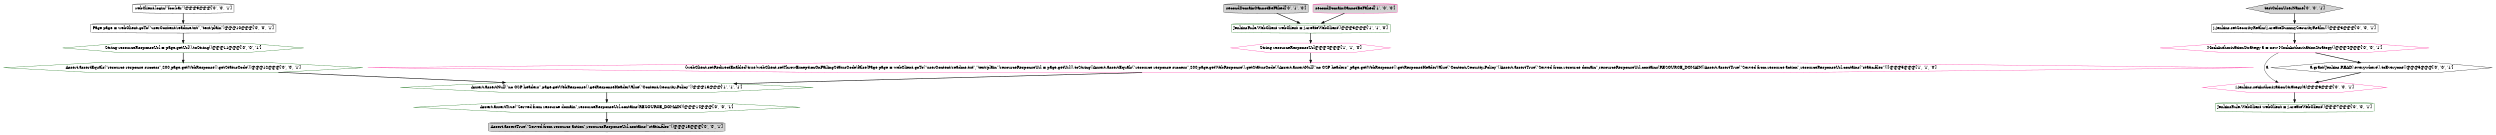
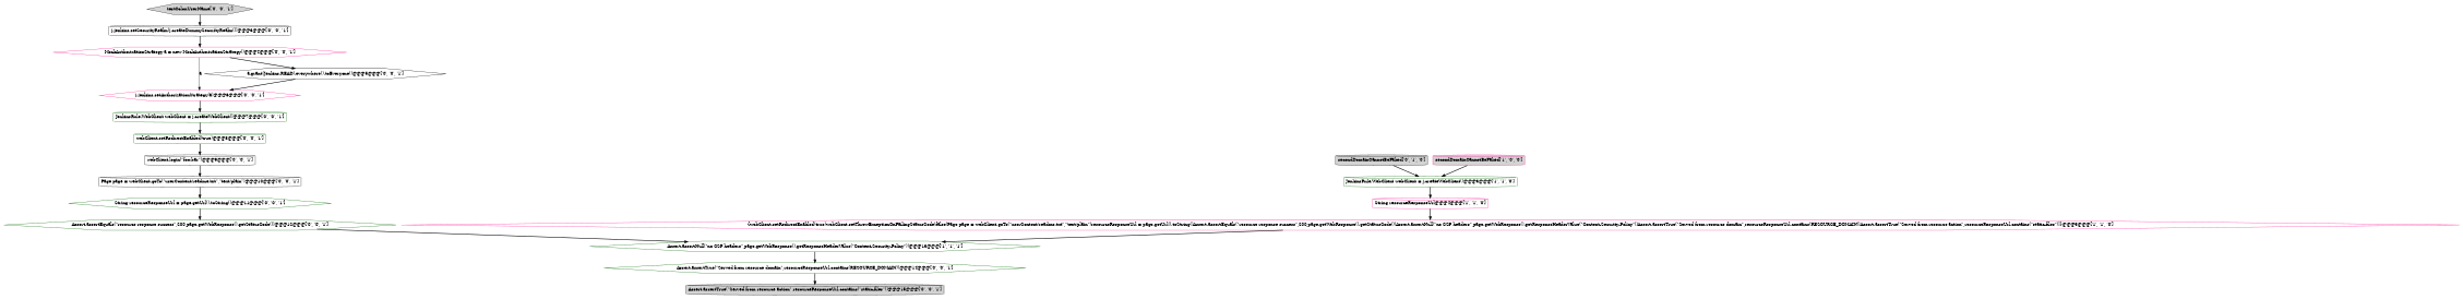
  digraph {
    node [color=darkgreen fillcolor=white shape=hexagon style=filled]
    edge [style=bold]
    n1 [label="Assert.assertNull(\"no CSP headers\",page.getWebResponse().getResponseHeaderValue(\"Content-Security-Policy\"))@@@13@@@['1', '1', '1']"]
    n2 [label="Assert.assertTrue(\"Served from resource domain\",resourceResponseUrl.contains(RESOURCE_DOMAIN))@@@14@@@['0', '0', '1']"]
    n3 [color=black fillcolor=lightgray label="Assert.assertTrue(\"Served from resource action\",resourceResponseUrl.contains(\"static-files\"))@@@15@@@['0', '0', '1']" shape=cylinder]
+   n4 [label="webClient.setRedirectEnabled(true)@@@8@@@['0', '0', '1']" shape=cylinder]
    n5 [color=black label="webClient.login(\"foo:bar\")@@@9@@@['0', '0', '1']" shape=cylinder]
    n6 [color=black label="Page page = webClient.goTo(\"userContent/readme.txt\",\"text/plain\")@@@10@@@['0', '0', '1']" shape=cylinder]
    n7 [label="String resourceResponseUrl = page.getUrl().toString()@@@11@@@['0', '0', '1']"]
    n8 [label="Assert.assertEquals(\"resource response success\",200,page.getWebResponse().getStatusCode())@@@12@@@['0', '0', '1']"]
    n9 [label="JenkinsRule.WebClient webClient = j.createWebClient()@@@7@@@['0', '0', '1']" shape=cylinder]
    n10 [color=black fillcolor=lightgray label="secondDomainCannotBeFaked['0', '1', '0']" shape=cylinder]
    n11 [label="JenkinsRule.WebClient webClient = j.createWebClient()@@@3@@@['1', '1', '0']" shape=cylinder]
-   n12 [color=deeppink label="String resourceResponseUrl@@@4@@@['1', '1', '0']"]
+   n12 [color=deeppink label="String resourceResponseUrl@@@4@@@['1', '1', '0']" shape=cylinder]
    n13 [color=black label="j.jenkins.setSecurityRealm(j.createDummySecurityRealm())@@@3@@@['0', '0', '1']" shape=cylinder]
    n14 [color=deeppink label="MockAuthorizationStrategy a = new MockAuthorizationStrategy()@@@4@@@['0', '0', '1']"]
    n15 [color=deeppink label="j.jenkins.setAuthorizationStrategy(a)@@@6@@@['0', '0', '1']"]
    n16 [color=black label="a.grant(Jenkins.READ).everywhere().toEveryone()@@@5@@@['0', '0', '1']"]
    n17 [color=deeppink label="{webClient.setRedirectEnabled(true)webClient.setThrowExceptionOnFailingStatusCode(false)Page page = webClient.goTo(\"userContent/readme.txt\",\"text/plain\")resourceResponseUrl = page.getUrl().toString()Assert.assertEquals(\"resource response success\",200,page.getWebResponse().getStatusCode())Assert.assertNull(\"no CSP headers\",page.getWebResponse().getResponseHeaderValue(\"Content-Security-Policy\"))Assert.assertTrue(\"Served from resource domain\",resourceResponseUrl.contains(RESOURCE_DOMAIN))Assert.assertTrue(\"Served from resource action\",resourceResponseUrl.contains(\"static-files\"))}@@@5@@@['1', '1', '0']"]
    n18 [color=deeppink fillcolor=lightgray label="secondDomainCannotBeFaked['1', '0', '0']" shape=cylinder]
    n19 [color=black fillcolor=lightgray label="testColonUserName['0', '0', '1']"]
    n1 -> n2
    n2 -> n3
+   n4 -> n5
    n5 -> n6
    n6 -> n7
    n7 -> n8
    n8 -> n1
+   n9 -> n4
    n10 -> n11
    n11 -> n12
    n12 -> n17
    n13 -> n14
    n14 -> n15 [label=a style=solid]
    n14 -> n16
    n15 -> n9
    n16 -> n15
    n17 -> n1
    n18 -> n11
    n19 -> n13
  }
